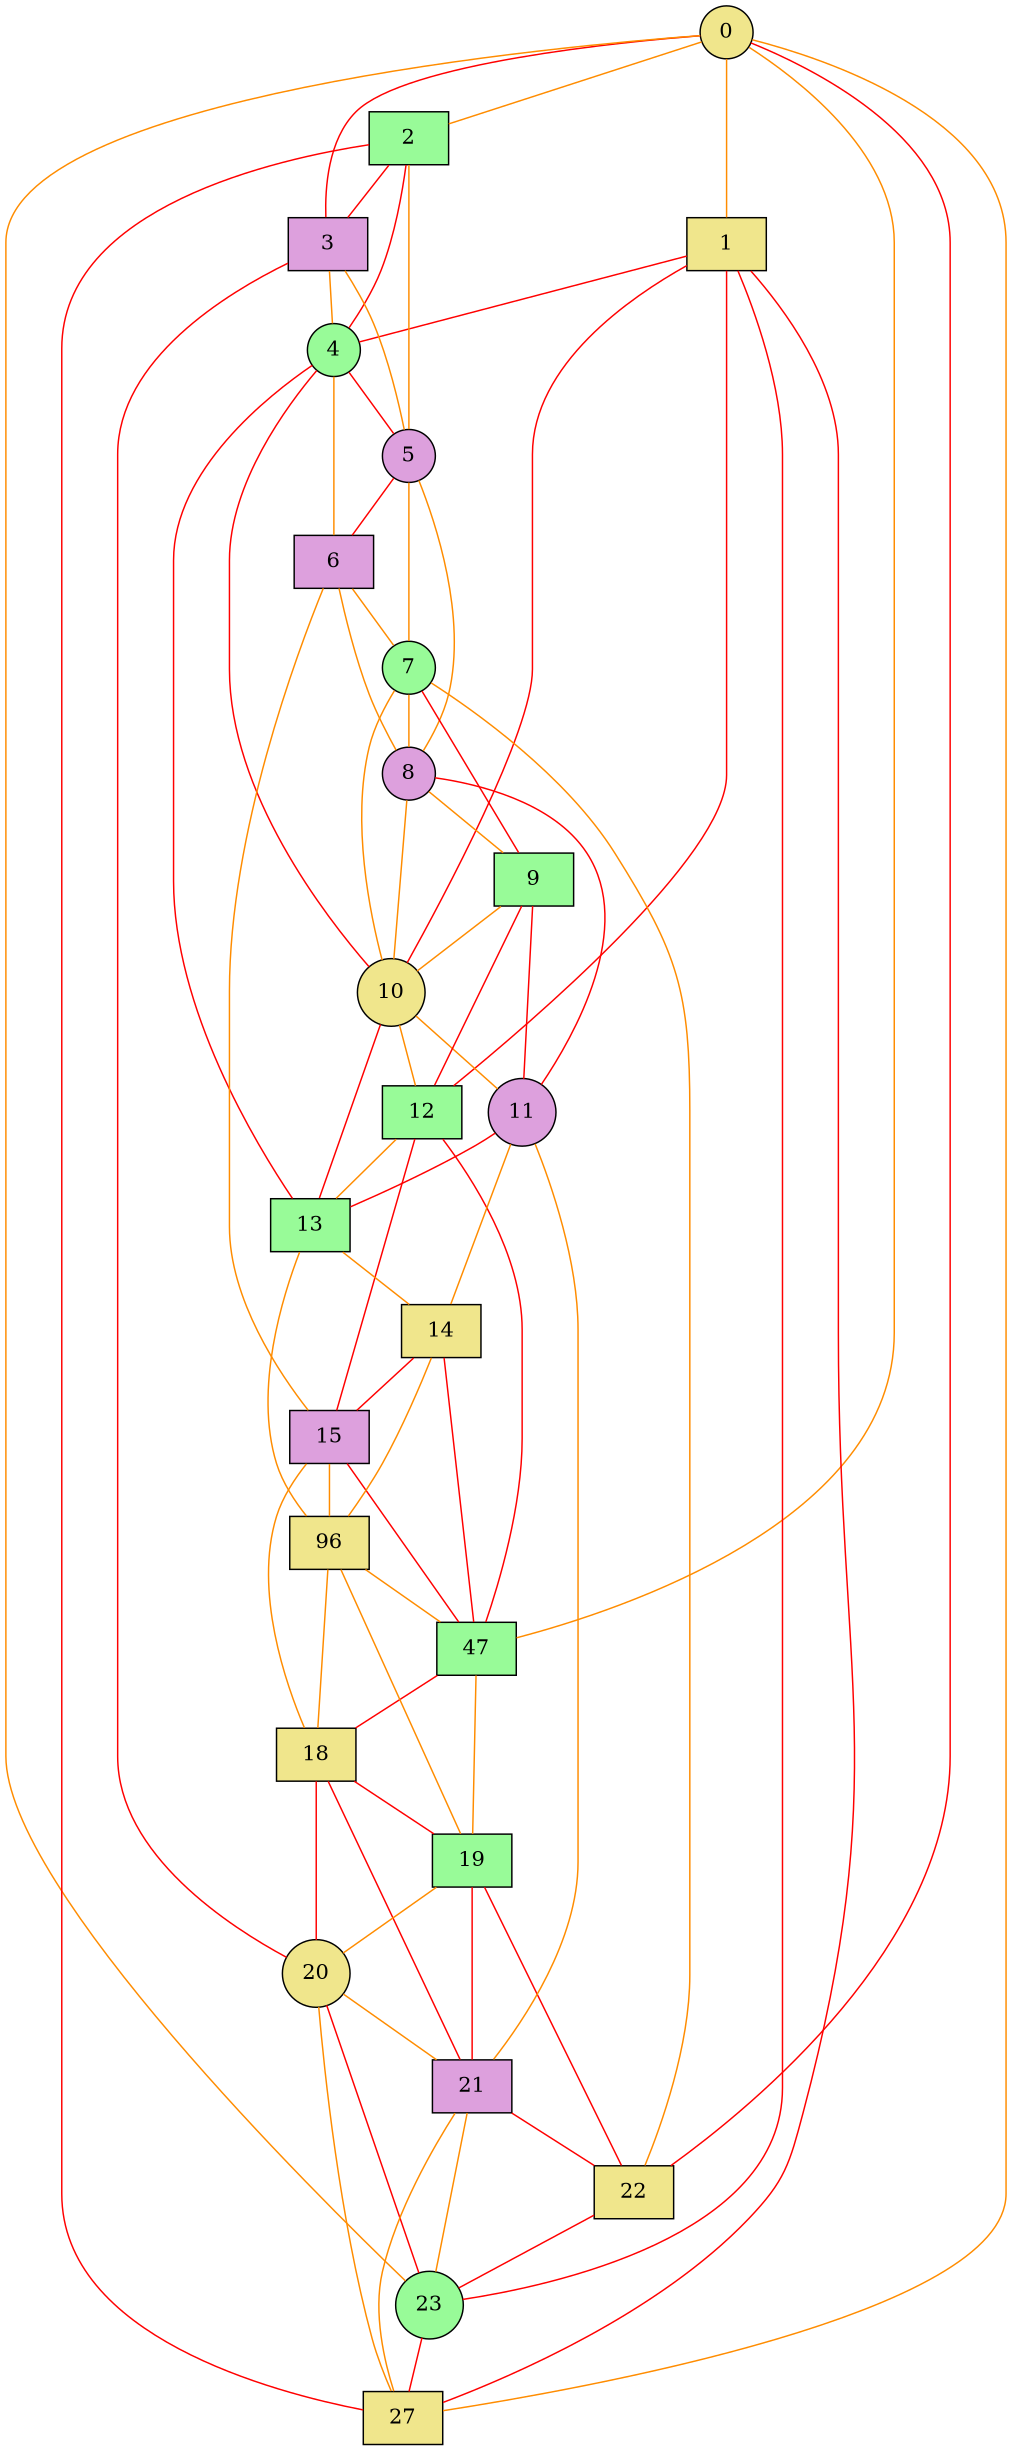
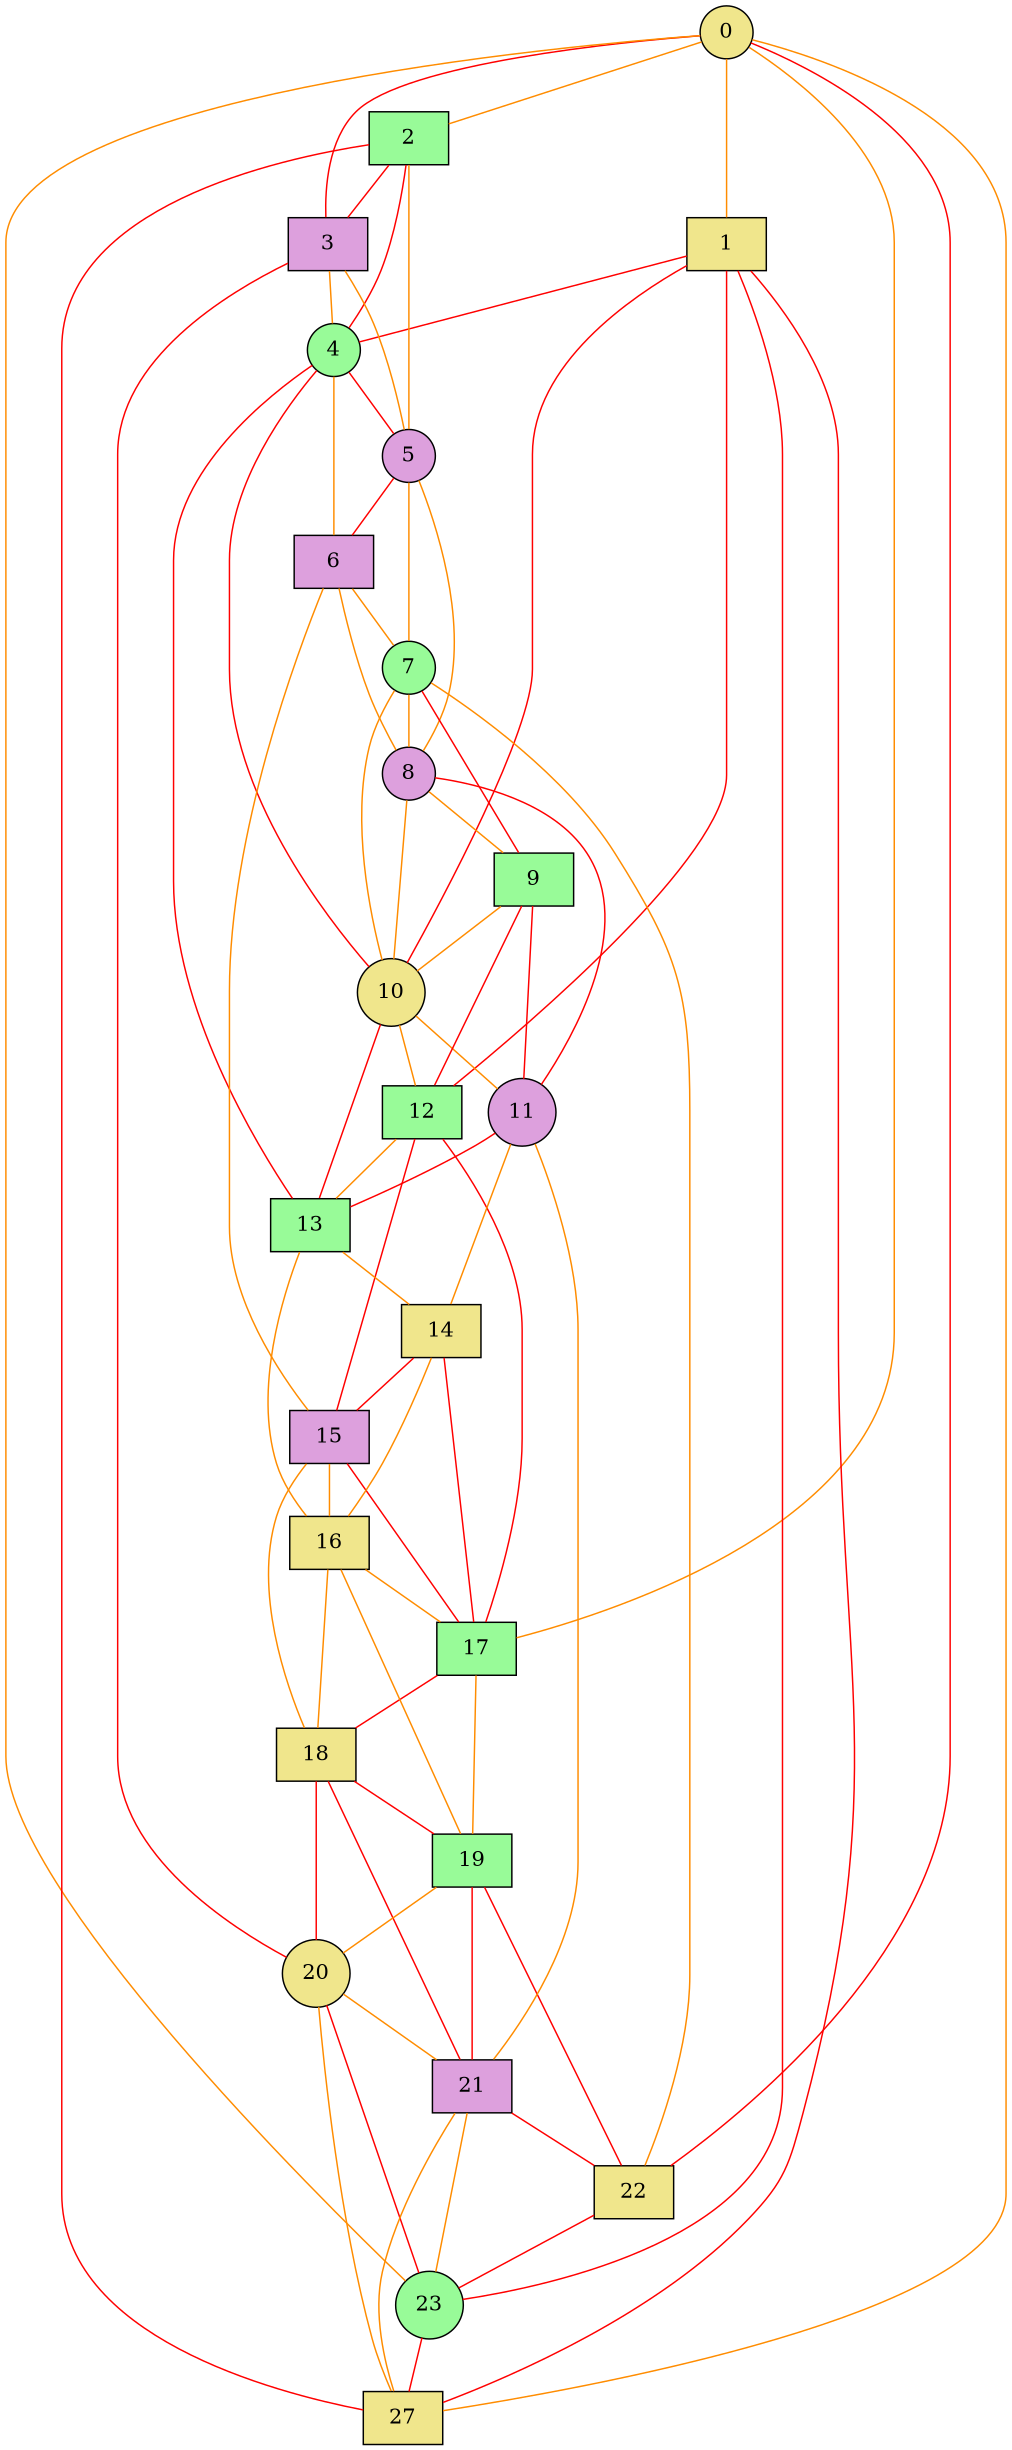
  strict graph {
    node [fillcolor=khaki shape=box style=filled]
    edge [color=darkorange is_available=True prob=1.0]
    0 [shape=circle]
    1
    2 [fillcolor=palegreen]
    3 [fillcolor=plum]
-   17 [fillcolor=palegreen label=47]
+   17 [fillcolor=palegreen]
    22
    23 [fillcolor=palegreen shape=circle]
    n8 [label=27]
    4 [fillcolor=palegreen shape=circle]
    10 [shape=circle]
    12 [fillcolor=palegreen]
    5 [fillcolor=plum shape=circle]
    20 [shape=circle]
    18
    19 [fillcolor=palegreen]
    6 [fillcolor=plum]
    13 [fillcolor=palegreen]
    11 [fillcolor=plum shape=circle]
    15 [fillcolor=plum]
    7 [fillcolor=palegreen shape=circle]
    8 [fillcolor=plum shape=circle]
    21 [fillcolor=plum]
    14
-   16 [label=96]
+   16
    9 [fillcolor=palegreen]
    0 -- 1
    0 -- 2 [prob=0.305925153406]
    0 -- 3 [color=red prob=0.0220719725937]
    0 -- 17
    0 -- 22 [color=red prob=0.251764763544]
    0 -- 23
    0 -- n8 [prob=0.400375190596]
    1 -- 23 [color=red prob=0.58162890502]
    1 -- n8 [color=red prob=0.96369166742]
    1 -- 4 [color=red]
    1 -- 10 [color=red]
    1 -- 12 [color=red prob=0.535684047824]
    2 -- 3 [color=red prob=0.403807871633]
    2 -- n8 [color=red prob=0.317355765204]
    2 -- 4 [color=red prob=0.0380479553583]
    2 -- 5 [prob=0.45254613808]
    3 -- 4
    3 -- 5 [prob=0.0300994426035]
    3 -- 20 [color=red prob=0.945038901715]
    17 -- 18 [color=red prob=0.902318632687]
    17 -- 19
    22 -- 23 [color=red prob=0.340372306828]
    23 -- n8 [color=red]
    4 -- 10 [color=red prob=0.458905926268]
    4 -- 5 [color=red prob=0.104018137617]
    4 -- 6 [prob=0.557251776584]
    4 -- 13 [color=red]
    10 -- 12 [prob=0.415617982923]
    10 -- 13 [color=red prob=0.112291013847]
    10 -- 11 [prob=0.647997778559]
    12 -- 17 [color=red prob=0.813207340069]
    12 -- 13 [prob=0.545905297682]
    12 -- 15 [color=red prob=0.618834665429]
    5 -- 6 [color=red prob=0.636776659705]
    5 -- 7
    5 -- 8 [prob=0.689999718388]
    20 -- 23 [color=red prob=0.999256779897]
    20 -- n8
    20 -- 21
    18 -- 20 [color=red prob=0.00484749450098]
    18 -- 19 [color=red prob=0.737556168014]
    18 -- 21 [color=red prob=0.114274488343]
    19 -- 22 [color=red prob=0.728564424821]
    19 -- 20
    19 -- 21 [color=red prob=0.78426147459]
    6 -- 15 [prob=0.726340199093]
    6 -- 7
    6 -- 8 [prob=0.258095100143]
    13 -- 14 [prob=0.137634827049]
    13 -- 16 [prob=0.905722638468]
    11 -- 13 [color=red prob=0.226769778594]
    11 -- 21
    11 -- 14
    15 -- 17 [color=red prob=0.754912675824]
    15 -- 18 [prob=0.406488834894]
    15 -- 16 [prob=0.19939484467]
    7 -- 22 [prob=0.496757701741]
    7 -- 10
    7 -- 8 [prob=0.601942363961]
    7 -- 9 [color=red prob=0.190438237921]
    8 -- 10 [prob=0.260443832681]
    8 -- 11 [color=red prob=0.89536968617]
    8 -- 9
    21 -- 22 [color=red]
    21 -- 23 [prob=0.663417435555]
    21 -- n8 [prob=0.304445868363]
    14 -- 17 [color=red prob=0.424339822627]
    14 -- 15 [color=red prob=0.356077641502]
    14 -- 16 [prob=0.884248408672]
    16 -- 17 [prob=0.0843963095687]
    16 -- 18 [prob=0.0692976349712]
    16 -- 19
    9 -- 10 [prob=0.932570411108]
    9 -- 12 [color=red]
    9 -- 11 [color=red]
  }
